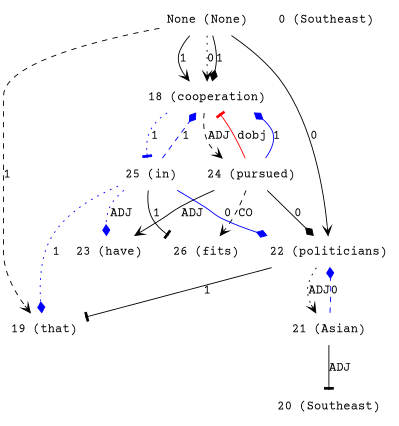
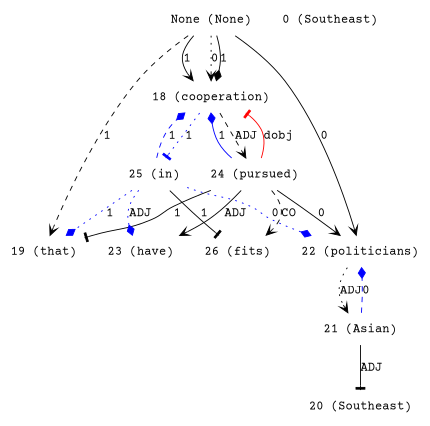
  digraph {
    fontname="Courier Prime"
    node [fontname="Courier Prime" shape=plaintext]
    edge [arrowhead=vee dir=forward fontname="Courier Prime" style=solid]
    n1 [label="None (None)"]
    n2 [label="18 (cooperation)"]
    n3 [label="19 (that)"]
    n4 [label="22 (politicians)"]
    n5 [label="24 (pursued)"]
    n6 [label="25 (in)"]
    n7 [label="21 (Asian)"]
    n8 [label="23 (have)"]
    n9 [label="26 (fits)"]
    n10 [label="20 (Southeast)"]
    n11 [label="0 (Southeast)"]
    n1 -> n2 [label=1]
    n1 -> n2 [label=0 style=dotted]
    n1 -> n2 [arrowhead=diamond label=1]
    n1 -> n3 [label=1 style=dashed]
    n1 -> n4 [label=0]
    n2 -> n5 [label=ADJ style=dashed]
    n2 -> n6 [arrowhead=tee color=blue label=1 style=dotted]
    n4 -> n7 [label=ADJ style=dotted]
    n5 -> n2 [arrowhead=tee color=red label=dobj]
    n5 -> n2 [arrowhead=diamond color=blue label=1]
-   n4 -> n3 [arrowhead=tee label=1]
-   n5 -> n4 [arrowhead=diamond label=0]
+   n5 -> n3 [arrowhead=tee label=1]
+   n5 -> n4 [label=0]
    n5 -> n8 [label=ADJ]
    n5 -> n9 [label=CO style=dashed]
    n6 -> n2 [arrowhead=diamond color=blue label=1 style=dashed]
    n6 -> n3 [arrowhead=diamond color=blue label=1 style=dotted]
-   n6 -> n4 [arrowhead=diamond color=blue label=0]
+   n6 -> n4 [arrowhead=diamond color=blue label=0 style=dotted]
    n6 -> n8 [arrowhead=diamond color=blue label=ADJ style=dotted]
    n6 -> n9 [arrowhead=tee label=1]
    n7 -> n4 [arrowhead=diamond color=blue label=0 style=dashed]
    n7 -> n10 [arrowhead=tee label=ADJ]
  }
